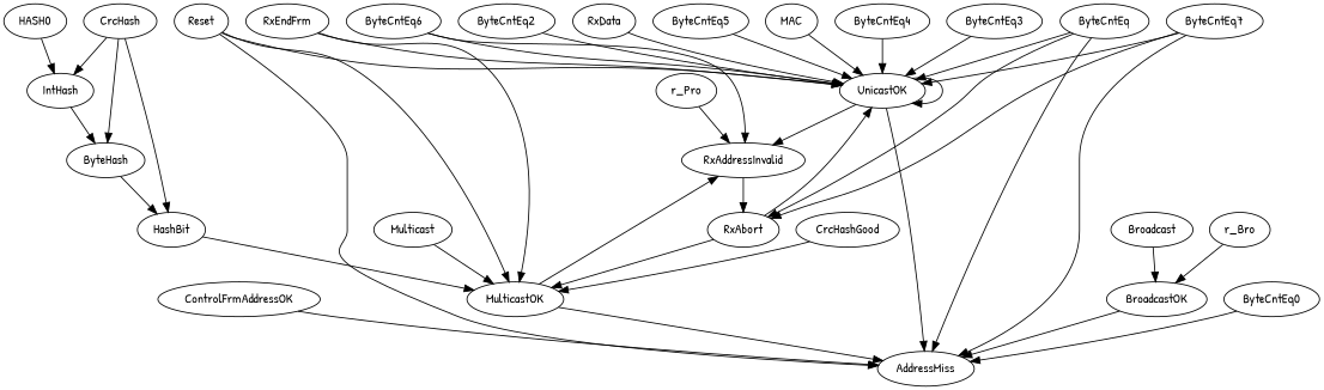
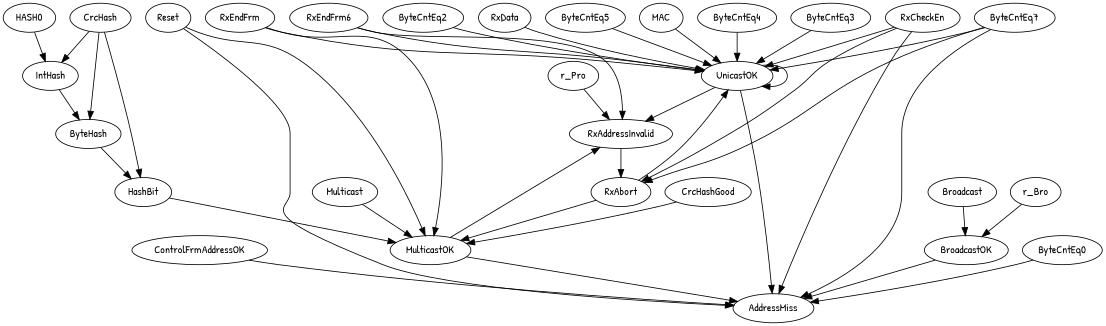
  digraph {
    fontname="Patrick Hand"
    node [fontname="Patrick Hand"]
    edge [fontname="Patrick Hand" weight=1.0]
    ControlFrmAddressOK
    AddressMiss
    r_Pro
    RxAddressInvalid
    RxAbort
    UnicastOK
    MulticastOK
-   RxCheckEn [label=ByteCntEq]
+   RxCheckEn
    ByteHash
    HashBit
    CrcHashGood
    BroadcastOK
    Broadcast
    CrcHash
    IntHash
    RxData
    Multicast
    Reset
    r_Bro
    ByteCntEq5
    RxEndFrm
    MAC
    HASH0
    ByteCntEq4
    ByteCntEq7
-   ByteCntEq6
+   ByteCntEq6 [label=RxEndFrm6]
    ByteCntEq0
    ByteCntEq3
    ByteCntEq2
    ControlFrmAddressOK -> AddressMiss
    r_Pro -> RxAddressInvalid
    RxAddressInvalid -> RxAbort [weight=2.0]
    RxAbort -> UnicastOK
    RxAbort -> MulticastOK [weight=2.0]
    UnicastOK -> AddressMiss
    UnicastOK -> RxAddressInvalid
    UnicastOK -> UnicastOK [weight=5.0]
    MulticastOK -> AddressMiss
    MulticastOK -> RxAddressInvalid
    RxCheckEn -> AddressMiss
    RxCheckEn -> RxAbort [weight=2.0]
    RxCheckEn -> UnicastOK [weight=27.0]
    ByteHash -> HashBit
    HashBit -> MulticastOK
    CrcHashGood -> MulticastOK
    BroadcastOK -> AddressMiss
    Broadcast -> BroadcastOK
    CrcHash -> ByteHash [weight=4.0]
    CrcHash -> HashBit
    CrcHash -> IntHash
    IntHash -> ByteHash [weight=4.0]
    RxData -> UnicastOK [weight=6.0]
    Multicast -> MulticastOK
    Reset -> AddressMiss [weight=3.0]
-   Reset -> UnicastOK [weight=8.0]
    Reset -> MulticastOK [weight=3.0]
    r_Bro -> BroadcastOK
    ByteCntEq5 -> UnicastOK [weight=4.0]
    RxEndFrm -> UnicastOK
    RxEndFrm -> MulticastOK [weight=2.0]
    MAC -> UnicastOK [weight=6.0]
    HASH0 -> IntHash
    ByteCntEq4 -> UnicastOK [weight=5.0]
    ByteCntEq7 -> AddressMiss
    ByteCntEq7 -> RxAbort [weight=2.0]
    ByteCntEq7 -> UnicastOK [weight=2.0]
    ByteCntEq6 -> RxAddressInvalid
    ByteCntEq6 -> UnicastOK [weight=3.0]
    ByteCntEq0 -> AddressMiss [weight=2.0]
    ByteCntEq3 -> UnicastOK [weight=6.0]
    ByteCntEq2 -> UnicastOK [weight=7.0]
  }
